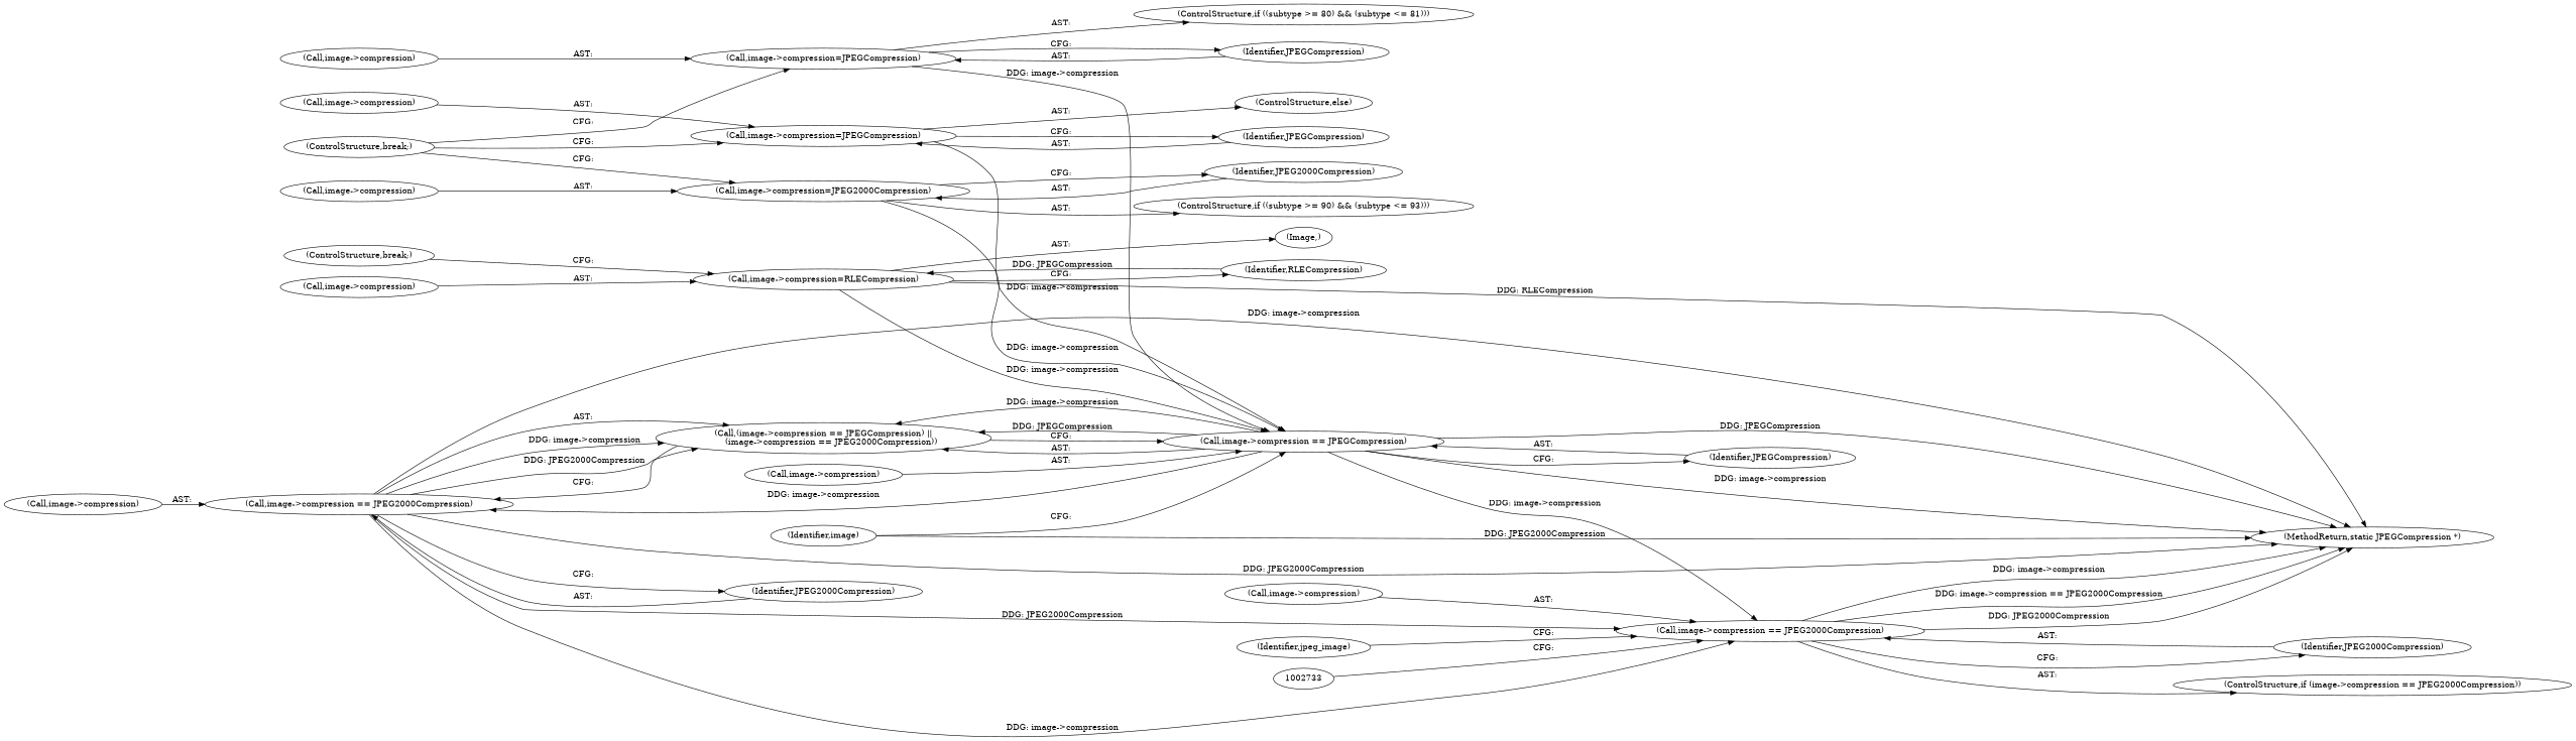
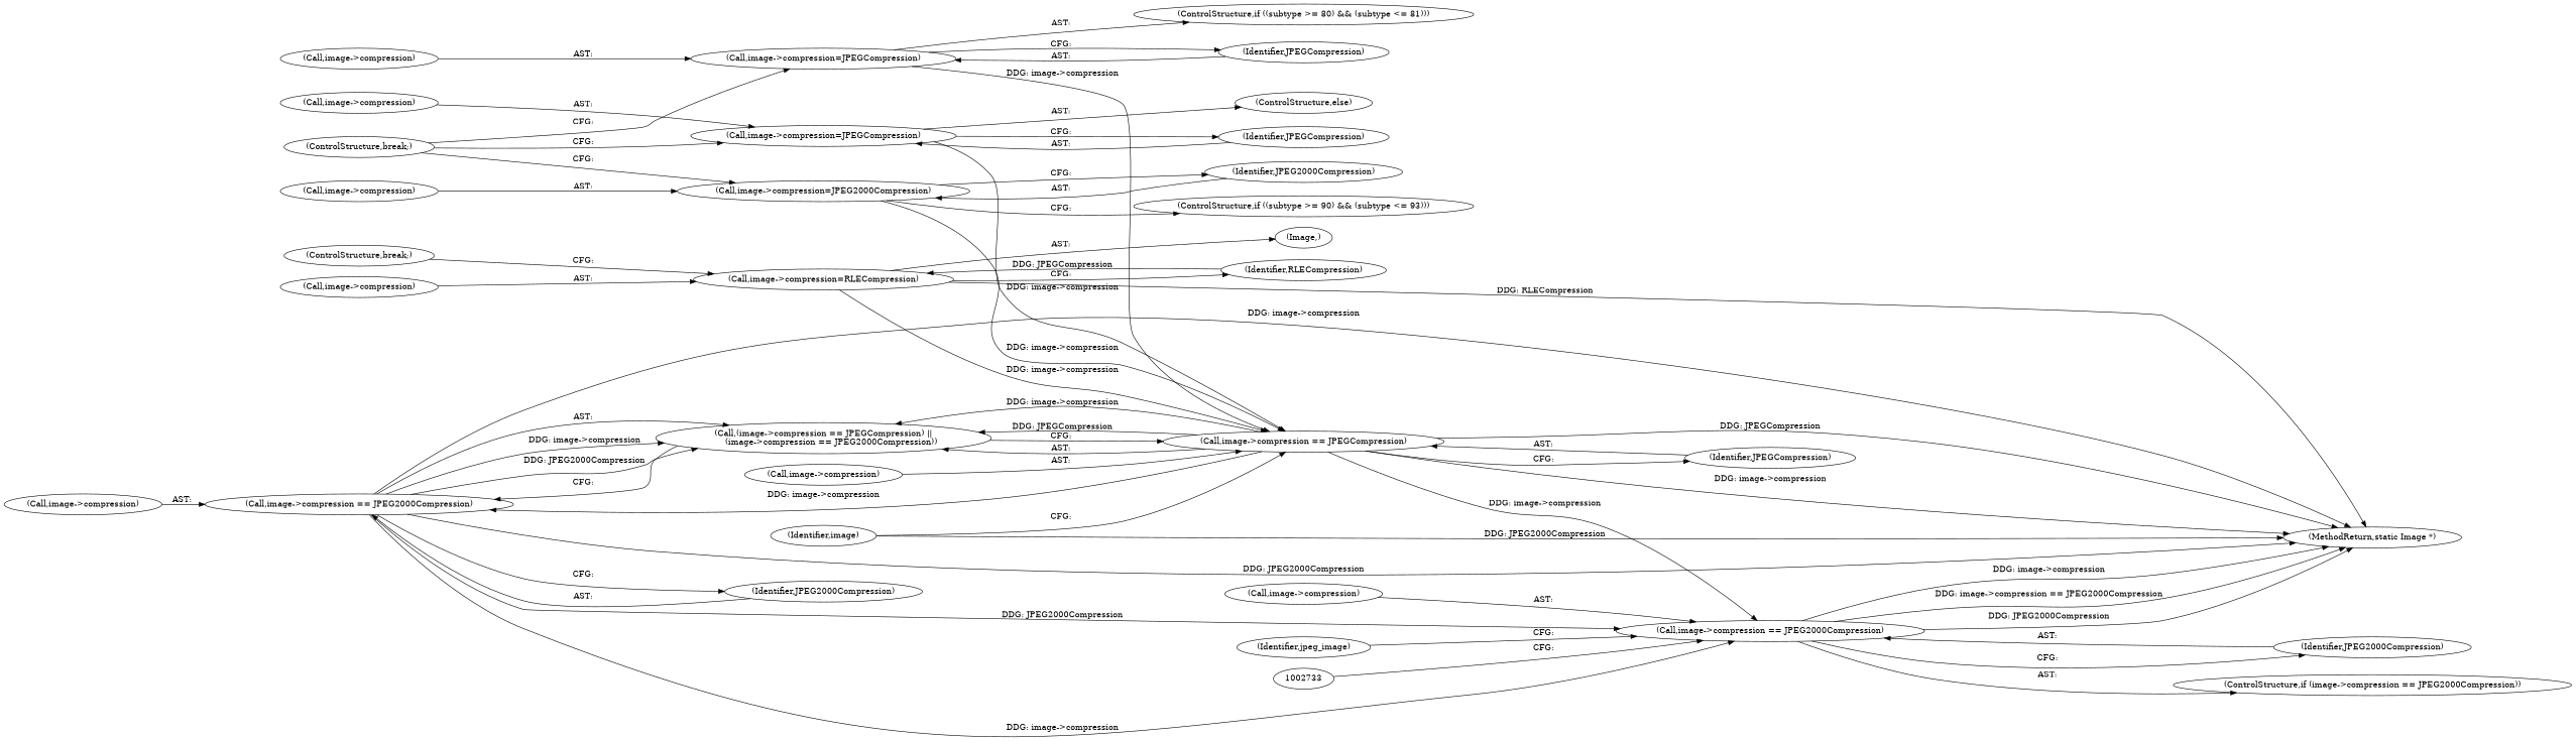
  digraph {
    rankdir=LR
    n1 [label="(Call,image->compression == JPEG2000Compression)"]
    n2 [label="(Identifier,JPEG2000Compression)"]
    n3 [label="(ControlStructure,if (image->compression == JPEG2000Compression))"]
-   n4 [label="(MethodReturn,static JPEGCompression *)"]
+   n4 [label="(MethodReturn,static Image *)"]
    n5 [label="(Call,image->compression == JPEG2000Compression)"]
    n6 [label="(Call,(image->compression == JPEGCompression) ||\n      (image->compression == JPEG2000Compression))"]
    n7 [label="(Identifier,JPEG2000Compression)"]
    n8 [label="(Call,image->compression == JPEGCompression)"]
    n9 [label="(Identifier,JPEGCompression)"]
    n10 [label="(Call,image->compression=JPEGCompression)"]
    n11 [label="(ControlStructure,if ((subtype >= 80) && (subtype <= 81)))"]
    n12 [label="(Identifier,JPEGCompression)"]
    n13 [label="(Call,image->compression=JPEG2000Compression)"]
    n14 [label="(Identifier,JPEG2000Compression)"]
    n15 [label="(ControlStructure,if ((subtype >= 90) && (subtype <= 93)))"]
    n16 [label="(Call,image->compression=JPEGCompression)"]
    n17 [label="(ControlStructure,else)"]
    n18 [label="(Identifier,JPEGCompression)"]
    n19 [label="(Call,image->compression=RLECompression)"]
    n20 [label="(Identifier,RLECompression)"]
    n21 [label="(Image,)"]
    n22 [label="(Identifier,jpeg_image)"]
    n23 [label="(ControlStructure,break;)"]
    n24 [label="(Identifier,image)"]
    n25 [label="(Call,image->compression)"]
    n26 [label="(Call,image->compression)"]
    n27 [label="(Call,image->compression)"]
    n28 [label="(Call,image->compression)"]
    n29 [label="(Call,image->compression)"]
    n30 [label="(Call,image->compression)"]
    n31 [label="(ControlStructure,break;)"]
    n32 [label="(Call,image->compression)"]
    1002733
    n1 -> n2 [label="CFG: "]
    n1 -> n3 [label="AST: "]
    n1 -> n4 [label="DDG: image->compression"]
    n1 -> n4 [label="DDG: image->compression == JPEG2000Compression"]
    n1 -> n4 [label="DDG: JPEG2000Compression"]
    n2 -> n1 [label="AST: "]
    n5 -> n1 [label="DDG: image->compression"]
    n5 -> n1 [label="DDG: JPEG2000Compression"]
    n5 -> n4 [label="DDG: image->compression"]
    n5 -> n4 [label="DDG: JPEG2000Compression"]
    n5 -> n6 [label="AST: "]
    n5 -> n6 [label="DDG: image->compression"]
    n5 -> n6 [label="DDG: JPEG2000Compression"]
    n5 -> n7 [label="CFG: "]
    n6 -> n5 [label="CFG: "]
    n6 -> n8 [label="CFG: "]
    n7 -> n5 [label="AST: "]
    n8 -> n1 [label="DDG: image->compression"]
    n8 -> n4 [label="DDG: image->compression"]
    n8 -> n4 [label="DDG: JPEGCompression"]
    n8 -> n5 [label="DDG: image->compression"]
    n8 -> n6 [label="AST: "]
    n8 -> n6 [label="DDG: image->compression"]
    n8 -> n6 [label="DDG: JPEGCompression"]
    n8 -> n9 [label="CFG: "]
    n9 -> n8 [label="AST: "]
    n10 -> n8 [label="DDG: image->compression"]
    n10 -> n11 [label="AST: "]
    n10 -> n12 [label="CFG: "]
    n12 -> n10 [label="AST: "]
    n13 -> n8 [label="DDG: image->compression"]
    n13 -> n14 [label="CFG: "]
-   n13 -> n15 [label="AST: "]
+   n13 -> n15 [label="CFG: "]
    n14 -> n13 [label="AST: "]
    n16 -> n8 [label="DDG: image->compression"]
    n16 -> n17 [label="AST: "]
    n16 -> n18 [label="CFG: "]
    n18 -> n16 [label="AST: "]
    n19 -> n4 [label="DDG: RLECompression"]
    n19 -> n8 [label="DDG: image->compression"]
    n19 -> n20 [label="CFG: "]
    n19 -> n21 [label="AST: "]
    n20 -> n19 [label="DDG: JPEGCompression"]
    n22 -> n1 [label="CFG: "]
    n23 -> n19 [label="CFG: "]
    n24 -> n4 [label="DDG: JPEG2000Compression"]
    n24 -> n8 [label="CFG: "]
    n25 -> n8 [label="AST: "]
    n26 -> n5 [label="AST: "]
    n27 -> n13 [label="AST: "]
    n28 -> n16 [label="AST: "]
    n29 -> n10 [label="AST: "]
    n30 -> n19 [label="AST: "]
    n31 -> n10 [label="CFG: "]
    n31 -> n13 [label="CFG: "]
    n31 -> n16 [label="CFG: "]
    n32 -> n1 [label="AST: "]
    1002733 -> n1 [label="CFG: "]
  }
